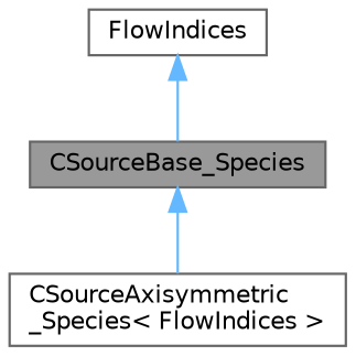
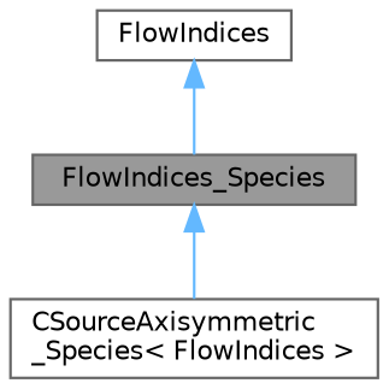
  digraph {
    node [color=gray40 fillcolor=white fontname=Helvetica fontsize=10 shape=box style=filled]
    edge [color=steelblue1 dir=back fontname=Helvetica fontsize=10 labelfontname=Helvetica labelfontsize=10 style=solid]
-   n1 [fillcolor=grey60 fontcolor=black height=0.2 label=CSourceBase_Species width=0.4]
+   n1 [fillcolor=grey60 fontcolor=black height=0.2 label=FlowIndices_Species width=0.4]
    n2 [height=0.2 label="CSourceAxisymmetric\l_Species\< FlowIndices \>" width=0.4]
    n3 [height=0.2 label=FlowIndices width=0.4]
    n1 -> n2
    n3 -> n1
  }
